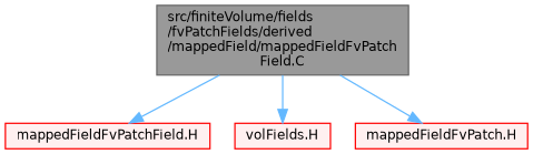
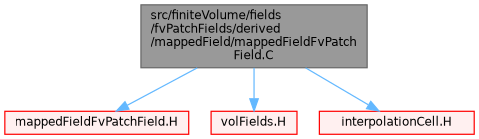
  digraph {
    node [color=red fillcolor="#FFF0F0" fontname=Helvetica fontsize=10 shape=box style=filled]
    edge [color=steelblue1 fontname=Helvetica fontsize=10 labelfontname=Helvetica labelfontsize=10 style=solid]
    n1 [color=gray40 fillcolor=grey60 fontcolor=black height=0.2 label="src/finiteVolume/fields\l/fvPatchFields/derived\l/mappedField/mappedFieldFvPatch\lField.C" width=0.4]
    n2 [height=0.2 label="mappedFieldFvPatchField.H" width=0.4]
    n3 [height=0.2 label="volFields.H" width=0.4]
-   n4 [height=0.2 label="mappedFieldFvPatch.H" width=0.4]
+   n4 [height=0.2 label="interpolationCell.H" width=0.4]
    n1 -> n2
    n1 -> n3
    n1 -> n4
  }
